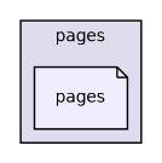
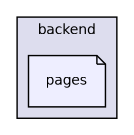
  digraph {
    compound=true
    n1 [fillcolor="#eeeeff" fontname=Helvetica fontsize=10 label=pages pencolor=black shape=note style=filled color=black]
    subgraph cluster_1 {
      bgcolor="#ddddee"
      fontname=Helvetica
      fontsize=10
-     label=pages
+     label=backend
      pencolor=black
      n1
    }
  }
